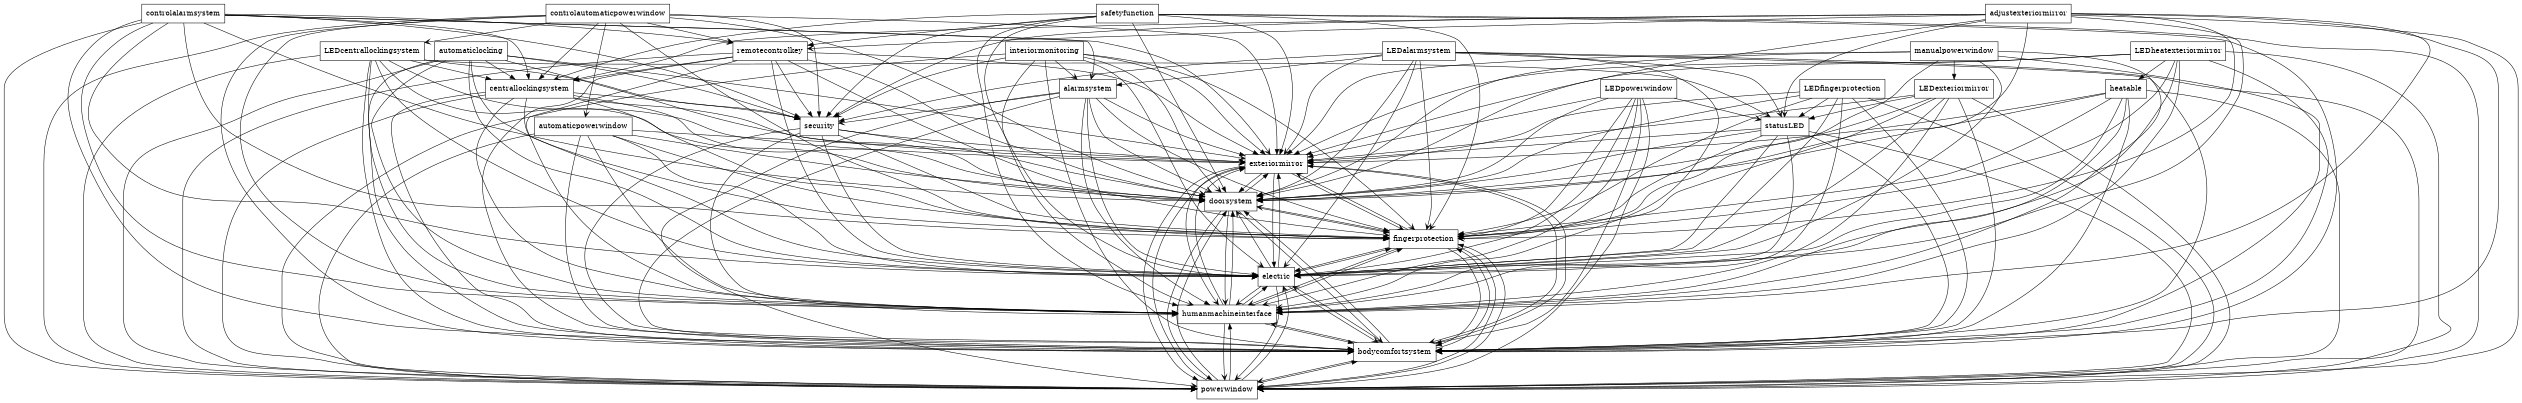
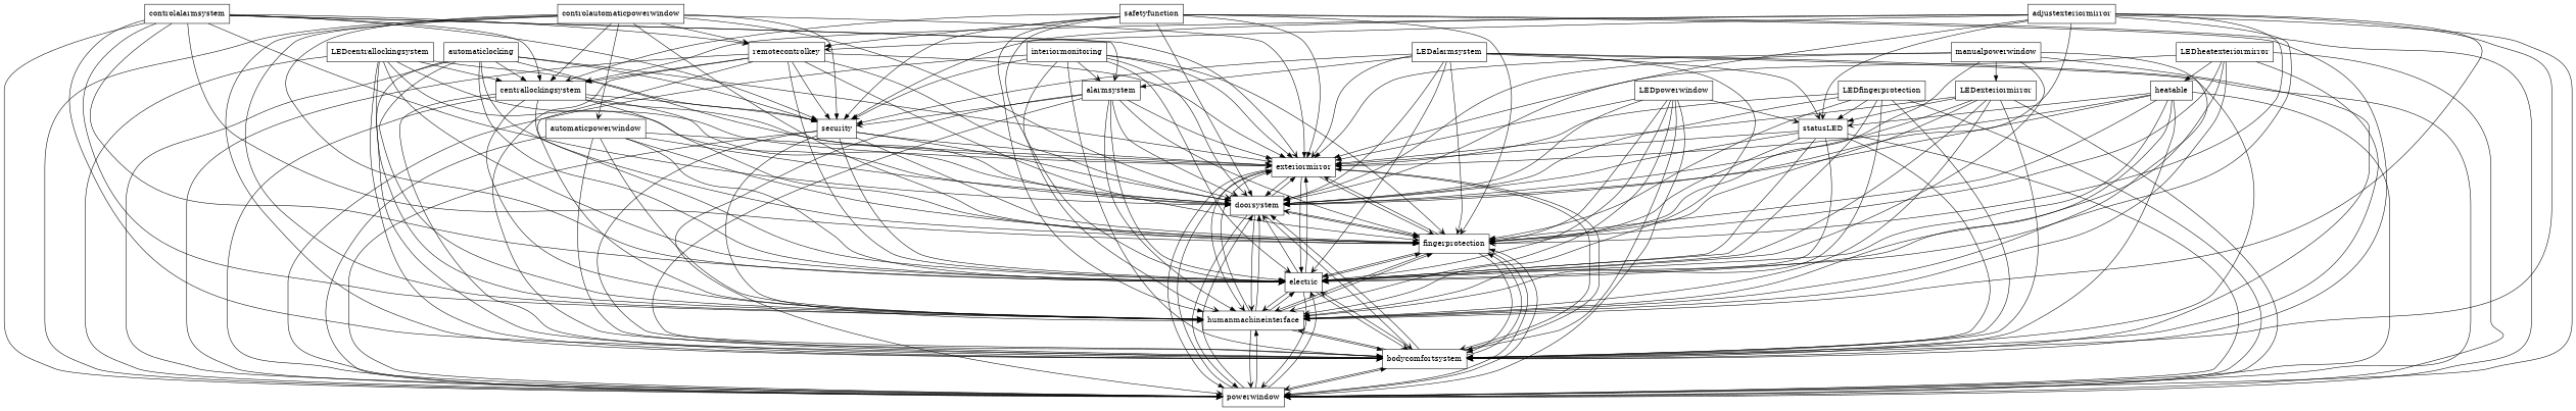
  digraph {
    rankdir=TB
    node [shape=box]
    edge [arrowhead=normal]
    n1 [label=exteriormirror]
    n2 [label=doorsystem]
    n3 [label=powerwindow]
    n4 [label=bodycomfortsystem]
    n5 [label=humanmachineinterface]
    n6 [label=fingerprotection]
    n7 [label=electric]
    n8 [label=controlautomaticpowerwindow]
    n9 [label=security]
    n10 [label=remotecontrolkey]
    n11 [label=centrallockingsystem]
    n12 [label=automaticpowerwindow]
    n13 [label=LEDalarmsystem]
    n14 [label=alarmsystem]
    n15 [label=statusLED]
    n16 [label=safetyfunction]
    n17 [label=LEDheatexteriormirror]
    n18 [label=heatable]
    n19 [label=interiormonitoring]
    n20 [label=controlalarmsystem]
    n21 [label=LEDcentrallockingsystem]
    n22 [label=LEDfingerprotection]
    n23 [label=adjustexteriormirror]
    n24 [label=automaticlocking]
    n25 [label=manualpowerwindow]
    n26 [label=LEDexteriormirror]
    n27 [label=LEDpowerwindow]
    n1 -> n2
    n1 -> n3
    n1 -> n4 [arrowhead=vee]
    n1 -> n5 [arrowhead=vee]
    n1 -> n6 [arrowhead=vee]
    n1 -> n7
    n2 -> n1
    n2 -> n3
    n2 -> n4 [arrowhead=vee]
    n2 -> n5 [arrowhead=vee]
    n2 -> n6
    n3 -> n1
    n3 -> n2
    n3 -> n4
    n3 -> n5
    n3 -> n6
    n3 -> n7 [arrowhead=vee]
    n4 -> n1
    n4 -> n2
    n4 -> n3 [arrowhead=vee]
    n4 -> n5 [arrowhead=vee]
    n4 -> n6
    n4 -> n7 [arrowhead=vee]
    n5 -> n1
    n5 -> n2
    n5 -> n3 [arrowhead=vee]
    n5 -> n4
    n5 -> n6
    n5 -> n7
    n6 -> n1 [arrowhead=vee]
    n6 -> n2 [arrowhead=vee]
    n6 -> n3 [arrowhead=vee]
    n6 -> n4
    n6 -> n5 [arrowhead=vee]
    n6 -> n7
    n7 -> n1
    n7 -> n2 [arrowhead=vee]
    n7 -> n3 [arrowhead=vee]
    n7 -> n4 [arrowhead=vee]
    n7 -> n5 [arrowhead=vee]
    n7 -> n6
    n8 -> n1
    n8 -> n2 [arrowhead=vee]
    n8 -> n3 [arrowhead=vee]
    n8 -> n4 [arrowhead=vee]
    n8 -> n5
    n8 -> n6
-   n8 -> n21 [arrowhead=vee]
+   n8 -> n7 [arrowhead=vee]
    n8 -> n9
    n8 -> n10 [arrowhead=vee]
    n8 -> n11
    n8 -> n12 [arrowhead=vee]
    n9 -> n1 [arrowhead=vee]
    n9 -> n2
+   n9 -> n3
    n9 -> n4 [arrowhead=vee]
    n9 -> n5 [arrowhead=vee]
    n9 -> n6 [arrowhead=vee]
    n9 -> n7
    n10 -> n1
    n10 -> n2
    n10 -> n3
    n10 -> n4 [arrowhead=vee]
    n10 -> n5
    n10 -> n6 [arrowhead=vee]
    n10 -> n7 [arrowhead=vee]
    n10 -> n9
    n10 -> n11
    n11 -> n1 [arrowhead=vee]
    n11 -> n2
    n11 -> n3 [arrowhead=vee]
    n11 -> n4
    n11 -> n5 [arrowhead=vee]
    n11 -> n6
    n11 -> n7 [arrowhead=vee]
    n11 -> n9
    n12 -> n1 [arrowhead=vee]
    n12 -> n2
    n12 -> n3 [arrowhead=vee]
    n12 -> n4
    n12 -> n5
    n12 -> n6
    n12 -> n7 [arrowhead=vee]
    n13 -> n1 [arrowhead=vee]
    n13 -> n2 [arrowhead=vee]
    n13 -> n3 [arrowhead=vee]
    n13 -> n4
    n13 -> n5 [arrowhead=vee]
    n13 -> n6 [arrowhead=vee]
    n13 -> n7 [arrowhead=vee]
    n13 -> n9
    n13 -> n14
    n13 -> n15 [arrowhead=vee]
    n14 -> n1
    n14 -> n2 [arrowhead=vee]
    n14 -> n3 [arrowhead=vee]
    n14 -> n4
    n14 -> n5
    n14 -> n6
    n14 -> n7
    n14 -> n9 [arrowhead=vee]
    n15 -> n1
    n15 -> n2
    n15 -> n3 [arrowhead=vee]
    n15 -> n4 [arrowhead=vee]
    n15 -> n5 [arrowhead=vee]
    n15 -> n6 [arrowhead=vee]
    n15 -> n7 [arrowhead=vee]
    n16 -> n1
    n16 -> n2
    n16 -> n3
    n16 -> n4 [arrowhead=vee]
    n16 -> n5
    n16 -> n6 [arrowhead=vee]
    n16 -> n7 [arrowhead=vee]
    n16 -> n9
    n16 -> n10
    n16 -> n11 [arrowhead=vee]
-   n17 -> n1
    n17 -> n2
    n17 -> n3 [arrowhead=vee]
    n17 -> n4
    n17 -> n5
    n17 -> n6 [arrowhead=vee]
    n17 -> n7
    n17 -> n18
    n18 -> n1
    n18 -> n2
    n18 -> n3 [arrowhead=vee]
    n18 -> n4
    n18 -> n5 [arrowhead=vee]
    n18 -> n6 [arrowhead=vee]
    n18 -> n7 [arrowhead=vee]
    n19 -> n1
    n19 -> n2 [arrowhead=vee]
    n19 -> n3
    n19 -> n4
    n19 -> n5 [arrowhead=vee]
    n19 -> n6 [arrowhead=vee]
    n19 -> n7 [arrowhead=vee]
    n19 -> n9 [arrowhead=vee]
    n19 -> n14 [arrowhead=vee]
    n20 -> n1 [arrowhead=vee]
    n20 -> n2
    n20 -> n3
    n20 -> n4
    n20 -> n5
    n20 -> n6
    n20 -> n7 [arrowhead=vee]
    n20 -> n9
    n20 -> n10 [arrowhead=vee]
    n20 -> n11
    n20 -> n14 [arrowhead=vee]
    n21 -> n1 [arrowhead=vee]
    n21 -> n2
    n21 -> n3
    n21 -> n4 [arrowhead=vee]
    n21 -> n5
    n21 -> n7
    n21 -> n9 [arrowhead=vee]
    n21 -> n11
-   n21 -> n15 [arrowhead=vee]
+   n18 -> n15 [arrowhead=vee]
    n22 -> n1 [arrowhead=vee]
    n22 -> n2 [arrowhead=vee]
    n22 -> n3
    n22 -> n4 [arrowhead=vee]
    n22 -> n5
    n22 -> n6
    n22 -> n7
    n22 -> n15
    n23 -> n1
    n23 -> n2
    n23 -> n3 [arrowhead=vee]
    n23 -> n4 [arrowhead=vee]
    n23 -> n5
    n23 -> n6 [arrowhead=vee]
    n23 -> n7 [arrowhead=vee]
    n23 -> n9
    n23 -> n10 [arrowhead=vee]
    n23 -> n11 [arrowhead=vee]
    n23 -> n15 [arrowhead=vee]
    n24 -> n1 [arrowhead=vee]
    n24 -> n2 [arrowhead=vee]
    n24 -> n3 [arrowhead=vee]
    n24 -> n4 [arrowhead=vee]
    n24 -> n5 [arrowhead=vee]
    n24 -> n6 [arrowhead=vee]
    n24 -> n7
    n24 -> n9
    n24 -> n11
    n25 -> n1
    n25 -> n2
    n25 -> n4
    n25 -> n5
    n25 -> n6 [arrowhead=vee]
    n25 -> n7 [arrowhead=vee]
    n25 -> n26
    n26 -> n1
    n26 -> n2 [arrowhead=vee]
    n26 -> n3 [arrowhead=vee]
    n26 -> n4 [arrowhead=vee]
    n26 -> n5 [arrowhead=vee]
    n26 -> n6 [arrowhead=vee]
    n26 -> n7
    n26 -> n15
    n27 -> n1
    n27 -> n2
    n27 -> n3
    n27 -> n4
    n27 -> n5 [arrowhead=vee]
    n27 -> n6
    n27 -> n7 [arrowhead=vee]
    n27 -> n15 [arrowhead=vee]
  }
